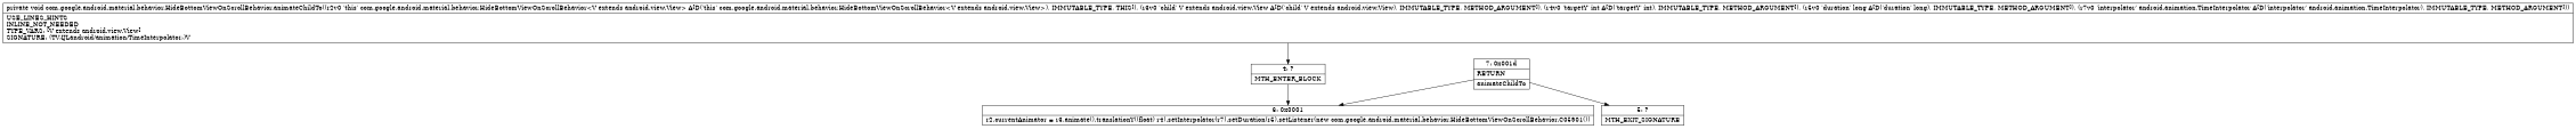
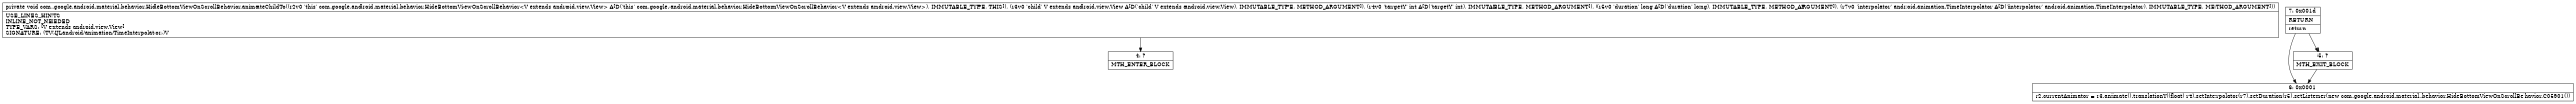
  digraph {
    node [shape=record]
    n1 [label="{4\:\ ?|MTH_ENTER_BLOCK\l}"]
    n2 [label="{6\:\ 0x0001|r2.currentAnimator = r3.animate().translationY((float) r4).setInterpolator(r7).setDuration(r5).setListener(new com.google.android.material.behavior.HideBottomViewOnScrollBehavior.C05901())\l}"]
-   n3 [label="{7\:\ 0x001d|RETURN\l|animateChildTo\l}"]
-   n4 [label="{5\:\ ?|MTH_EXIT_SIGNATURE\l}"]
+   n3 [label="{7\:\ 0x001d|RETURN\l|return\l}"]
+   n4 [label="{5\:\ ?|MTH_EXIT_BLOCK\l}"]
    n5 [label="{private void com.google.android.material.behavior.HideBottomViewOnScrollBehavior.animateChildTo((r2v0 'this' com.google.android.material.behavior.HideBottomViewOnScrollBehavior\<V extends android.view.View\> A[D('this' com.google.android.material.behavior.HideBottomViewOnScrollBehavior\<V extends android.view.View\>), IMMUTABLE_TYPE, THIS]), (r3v0 'child' V extends android.view.View A[D('child' V extends android.view.View), IMMUTABLE_TYPE, METHOD_ARGUMENT]), (r4v0 'targetY' int A[D('targetY' int), IMMUTABLE_TYPE, METHOD_ARGUMENT]), (r5v0 'duration' long A[D('duration' long), IMMUTABLE_TYPE, METHOD_ARGUMENT]), (r7v0 'interpolator' android.animation.TimeInterpolator A[D('interpolator' android.animation.TimeInterpolator), IMMUTABLE_TYPE, METHOD_ARGUMENT]))  | USE_LINES_HINTS\lINLINE_NOT_NEEDED\lTYPE_VARS: [V extends android.view.View]\lSIGNATURE: (TV;IJLandroid\/animation\/TimeInterpolator;)V\l}"]
-   n1 -> n2
+   n4 -> n2
    n3 -> n2
    n3 -> n4
    n5 -> n1
  }
